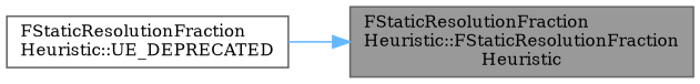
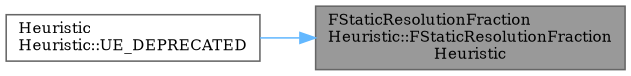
  digraph {
    rankdir=RL
    fontname="DejaVu Serif"
    node [fontname="DejaVu Serif" fontsize=10 shape=box style=filled]
    n1 [color=gray40 fillcolor=grey60 fontcolor=black height=0.2 label="FStaticResolutionFraction\lHeuristic::FStaticResolutionFraction\lHeuristic" width=0.4]
-   n2 [color=grey40 fillcolor=white height=0.2 label="FStaticResolutionFraction\lHeuristic::UE_DEPRECATED" width=0.4]
+   n2 [color=grey40 fillcolor=white height=0.2 label="Heuristic\lHeuristic::UE_DEPRECATED" width=0.4]
    n1 -> n2 [color=steelblue1 dir=back fontname="DejaVu Serif" fontsize=10 labelfontname=Helvetica labelfontsize=10 style=solid]
  }
